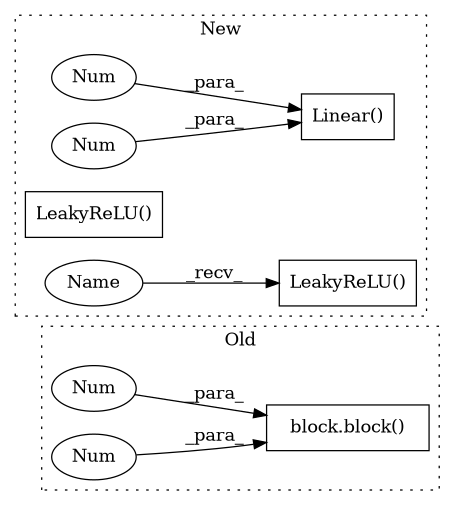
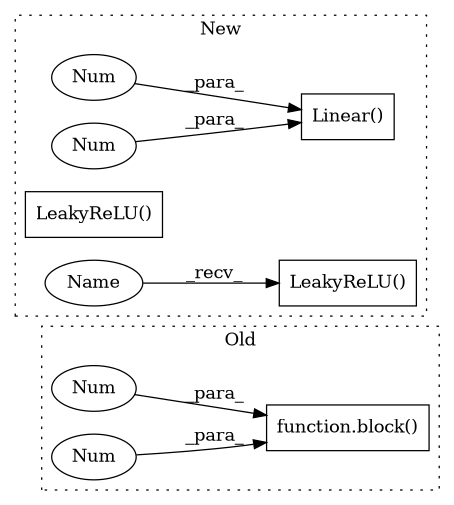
  digraph {
    rankdir=LR
    node [a=75 l=3 shape=ellipse]
-   n1 [l="6,1" label="block.block()" s="3073,3087" shape=box]
+   n1 [l="6,1" label="function.block()" s="3073,3087" shape=box]
    n2 [a=76 label=Num s=3079]
    n3 [a=76 label=Num s=3084]
    n4 [l="10,1" label="Linear()" s="2042,2060" shape=box]
    n5 [l="13,15" label="LeakyReLU()" s="2287,2328" shape=box]
    n6 [a=76 label=Num s=2052]
    n7 [a=76 label=Num s=2057]
    n8 [l="13,15" label="LeakyReLU()" s="2131,2172" shape=box]
    n9 [a=87 l=2 label=Name s=2287]
    subgraph cluster_1 {
      label=Old
      style=dotted
      n1
      n2
      n3
    }
    subgraph cluster_2 {
      label=New
      style=dotted
      n4
      n5
      n6
      n7
      n8
      n9
    }
    n2 -> n1 [label=_para_]
    n3 -> n1 [label=_para_]
    n6 -> n4 [label=_para_]
    n7 -> n4 [label=_para_]
    n9 -> n5 [label=_recv_]
  }
